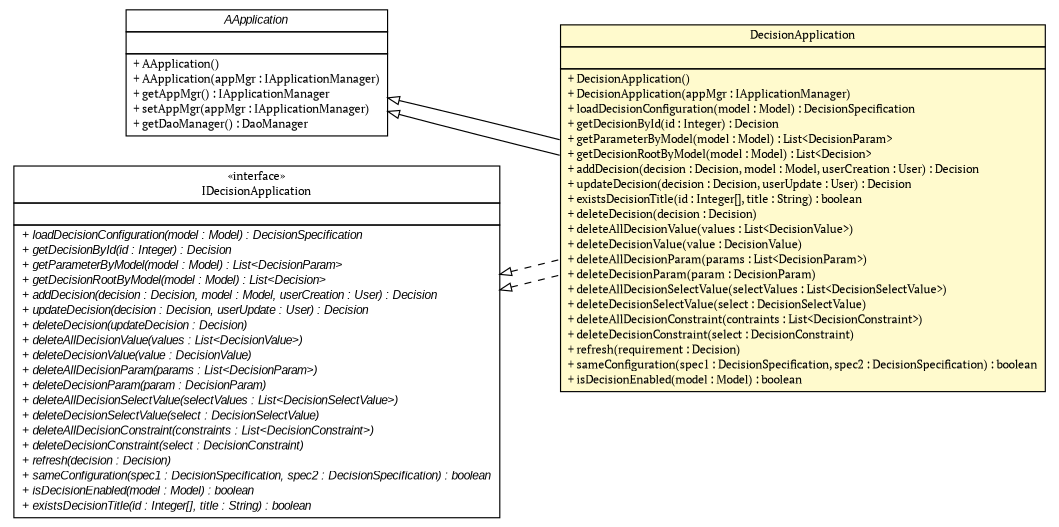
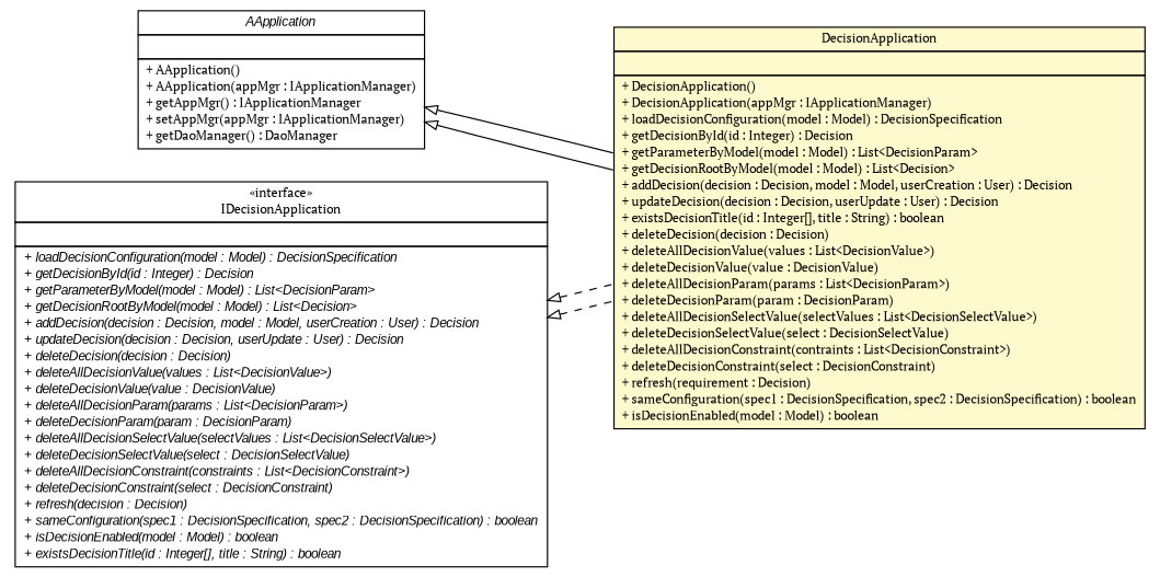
  digraph {
    nodesep=0.25
    ranksep=0.5
    rankdir=LR
    fontname="PT Serif"
    node [fontcolor=black fontname="PT Serif" fontsize=10.0 shape=plaintext]
    edge [arrowtail=empty dir=back fontname="PT Serif" fontsize=10 headport=p labelfontname=arial labelfontsize=10 tailport=p]
    n1 [label=<<table title="gov.sandia.cf.application.AApplication" border="0" cellborder="1" cellspacing="0" cellpadding="2" port="p" href="../AApplication.html"> 		<tr><td><table border="0" cellspacing="0" cellpadding="1"> <tr><td align="center" balign="center"><font face="arial italic"> AApplication </font></td></tr> 		</table></td></tr> 		<tr><td><table border="0" cellspacing="0" cellpadding="1"> <tr><td align="left" balign="left">  </td></tr> 		</table></td></tr> 		<tr><td><table border="0" cellspacing="0" cellpadding="1"> <tr><td align="left" balign="left"> + AApplication() </td></tr> <tr><td align="left" balign="left"> + AApplication(appMgr : IApplicationManager) </td></tr> <tr><td align="left" balign="left"> + getAppMgr() : IApplicationManager </td></tr> <tr><td align="left" balign="left"> + setAppMgr(appMgr : IApplicationManager) </td></tr> <tr><td align="left" balign="left"> + getDaoManager() : DaoManager </td></tr> 		</table></td></tr> 		</table>>]
    n2 [label=<<table title="gov.sandia.cf.application.impl.DecisionApplication" border="0" cellborder="1" cellspacing="0" cellpadding="2" port="p" bgcolor="lemonChiffon" href="./DecisionApplication.html"> 		<tr><td><table border="0" cellspacing="0" cellpadding="1"> <tr><td align="center" balign="center"> DecisionApplication </td></tr> 		</table></td></tr> 		<tr><td><table border="0" cellspacing="0" cellpadding="1"> <tr><td align="left" balign="left">  </td></tr> 		</table></td></tr> 		<tr><td><table border="0" cellspacing="0" cellpadding="1"> <tr><td align="left" balign="left"> + DecisionApplication() </td></tr> <tr><td align="left" balign="left"> + DecisionApplication(appMgr : IApplicationManager) </td></tr> <tr><td align="left" balign="left"> + loadDecisionConfiguration(model : Model) : DecisionSpecification </td></tr> <tr><td align="left" balign="left"> + getDecisionById(id : Integer) : Decision </td></tr> <tr><td align="left" balign="left"> + getParameterByModel(model : Model) : List&lt;DecisionParam&gt; </td></tr> <tr><td align="left" balign="left"> + getDecisionRootByModel(model : Model) : List&lt;Decision&gt; </td></tr> <tr><td align="left" balign="left"> + addDecision(decision : Decision, model : Model, userCreation : User) : Decision </td></tr> <tr><td align="left" balign="left"> + updateDecision(decision : Decision, userUpdate : User) : Decision </td></tr> <tr><td align="left" balign="left"> + existsDecisionTitle(id : Integer[], title : String) : boolean </td></tr> <tr><td align="left" balign="left"> + deleteDecision(decision : Decision) </td></tr> <tr><td align="left" balign="left"> + deleteAllDecisionValue(values : List&lt;DecisionValue&gt;) </td></tr> <tr><td align="left" balign="left"> + deleteDecisionValue(value : DecisionValue) </td></tr> <tr><td align="left" balign="left"> + deleteAllDecisionParam(params : List&lt;DecisionParam&gt;) </td></tr> <tr><td align="left" balign="left"> + deleteDecisionParam(param : DecisionParam) </td></tr> <tr><td align="left" balign="left"> + deleteAllDecisionSelectValue(selectValues : List&lt;DecisionSelectValue&gt;) </td></tr> <tr><td align="left" balign="left"> + deleteDecisionSelectValue(select : DecisionSelectValue) </td></tr> <tr><td align="left" balign="left"> + deleteAllDecisionConstraint(contraints : List&lt;DecisionConstraint&gt;) </td></tr> <tr><td align="left" balign="left"> + deleteDecisionConstraint(select : DecisionConstraint) </td></tr> <tr><td align="left" balign="left"> + refresh(requirement : Decision) </td></tr> <tr><td align="left" balign="left"> + sameConfiguration(spec1 : DecisionSpecification, spec2 : DecisionSpecification) : boolean </td></tr> <tr><td align="left" balign="left"> + isDecisionEnabled(model : Model) : boolean </td></tr> 		</table></td></tr> 		</table>>]
-   n3 [label=<<table title="gov.sandia.cf.application.IDecisionApplication" border="0" cellborder="1" cellspacing="0" cellpadding="2" port="p" href="../IDecisionApplication.html"> 		<tr><td><table border="0" cellspacing="0" cellpadding="1"> <tr><td align="center" balign="center"> &#171;interface&#187; </td></tr> <tr><td align="center" balign="center"> IDecisionApplication </td></tr> 		</table></td></tr> 		<tr><td><table border="0" cellspacing="0" cellpadding="1"> <tr><td align="left" balign="left">  </td></tr> 		</table></td></tr> 		<tr><td><table border="0" cellspacing="0" cellpadding="1"> <tr><td align="left" balign="left"><font face="arial italic" point-size="10.0"> + loadDecisionConfiguration(model : Model) : DecisionSpecification </font></td></tr> <tr><td align="left" balign="left"><font face="arial italic" point-size="10.0"> + getDecisionById(id : Integer) : Decision </font></td></tr> <tr><td align="left" balign="left"><font face="arial italic" point-size="10.0"> + getParameterByModel(model : Model) : List&lt;DecisionParam&gt; </font></td></tr> <tr><td align="left" balign="left"><font face="arial italic" point-size="10.0"> + getDecisionRootByModel(model : Model) : List&lt;Decision&gt; </font></td></tr> <tr><td align="left" balign="left"><font face="arial italic" point-size="10.0"> + addDecision(decision : Decision, model : Model, userCreation : User) : Decision </font></td></tr> <tr><td align="left" balign="left"><font face="arial italic" point-size="10.0"> + updateDecision(decision : Decision, userUpdate : User) : Decision </font></td></tr> <tr><td align="left" balign="left"><font face="arial italic" point-size="10.0"> + deleteDecision(updateDecision : Decision) </font></td></tr> <tr><td align="left" balign="left"><font face="arial italic" point-size="10.0"> + deleteAllDecisionValue(values : List&lt;DecisionValue&gt;) </font></td></tr> <tr><td align="left" balign="left"><font face="arial italic" point-size="10.0"> + deleteDecisionValue(value : DecisionValue) </font></td></tr> <tr><td align="left" balign="left"><font face="arial italic" point-size="10.0"> + deleteAllDecisionParam(params : List&lt;DecisionParam&gt;) </font></td></tr> <tr><td align="left" balign="left"><font face="arial italic" point-size="10.0"> + deleteDecisionParam(param : DecisionParam) </font></td></tr> <tr><td align="left" balign="left"><font face="arial italic" point-size="10.0"> + deleteAllDecisionSelectValue(selectValues : List&lt;DecisionSelectValue&gt;) </font></td></tr> <tr><td align="left" balign="left"><font face="arial italic" point-size="10.0"> + deleteDecisionSelectValue(select : DecisionSelectValue) </font></td></tr> <tr><td align="left" balign="left"><font face="arial italic" point-size="10.0"> + deleteAllDecisionConstraint(constraints : List&lt;DecisionConstraint&gt;) </font></td></tr> <tr><td align="left" balign="left"><font face="arial italic" point-size="10.0"> + deleteDecisionConstraint(select : DecisionConstraint) </font></td></tr> <tr><td align="left" balign="left"><font face="arial italic" point-size="10.0"> + refresh(decision : Decision) </font></td></tr> <tr><td align="left" balign="left"><font face="arial italic" point-size="10.0"> + sameConfiguration(spec1 : DecisionSpecification, spec2 : DecisionSpecification) : boolean </font></td></tr> <tr><td align="left" balign="left"><font face="arial italic" point-size="10.0"> + isDecisionEnabled(model : Model) : boolean </font></td></tr> <tr><td align="left" balign="left"><font face="arial italic" point-size="10.0"> + existsDecisionTitle(id : Integer[], title : String) : boolean </font></td></tr> 		</table></td></tr> 		</table>>]
+   n3 [label=<<table title="gov.sandia.cf.application.IDecisionApplication" border="0" cellborder="1" cellspacing="0" cellpadding="2" port="p" href="../IDecisionApplication.html"> 		<tr><td><table border="0" cellspacing="0" cellpadding="1"> <tr><td align="center" balign="center"> &#171;interface&#187; </td></tr> <tr><td align="center" balign="center"> IDecisionApplication </td></tr> 		</table></td></tr> 		<tr><td><table border="0" cellspacing="0" cellpadding="1"> <tr><td align="left" balign="left">  </td></tr> 		</table></td></tr> 		<tr><td><table border="0" cellspacing="0" cellpadding="1"> <tr><td align="left" balign="left"><font face="arial italic" point-size="10.0"> + loadDecisionConfiguration(model : Model) : DecisionSpecification </font></td></tr> <tr><td align="left" balign="left"><font face="arial italic" point-size="10.0"> + getDecisionById(id : Integer) : Decision </font></td></tr> <tr><td align="left" balign="left"><font face="arial italic" point-size="10.0"> + getParameterByModel(model : Model) : List&lt;DecisionParam&gt; </font></td></tr> <tr><td align="left" balign="left"><font face="arial italic" point-size="10.0"> + getDecisionRootByModel(model : Model) : List&lt;Decision&gt; </font></td></tr> <tr><td align="left" balign="left"><font face="arial italic" point-size="10.0"> + addDecision(decision : Decision, model : Model, userCreation : User) : Decision </font></td></tr> <tr><td align="left" balign="left"><font face="arial italic" point-size="10.0"> + updateDecision(decision : Decision, userUpdate : User) : Decision </font></td></tr> <tr><td align="left" balign="left"><font face="arial italic" point-size="10.0"> + deleteDecision(decision : Decision) </font></td></tr> <tr><td align="left" balign="left"><font face="arial italic" point-size="10.0"> + deleteAllDecisionValue(values : List&lt;DecisionValue&gt;) </font></td></tr> <tr><td align="left" balign="left"><font face="arial italic" point-size="10.0"> + deleteDecisionValue(value : DecisionValue) </font></td></tr> <tr><td align="left" balign="left"><font face="arial italic" point-size="10.0"> + deleteAllDecisionParam(params : List&lt;DecisionParam&gt;) </font></td></tr> <tr><td align="left" balign="left"><font face="arial italic" point-size="10.0"> + deleteDecisionParam(param : DecisionParam) </font></td></tr> <tr><td align="left" balign="left"><font face="arial italic" point-size="10.0"> + deleteAllDecisionSelectValue(selectValues : List&lt;DecisionSelectValue&gt;) </font></td></tr> <tr><td align="left" balign="left"><font face="arial italic" point-size="10.0"> + deleteDecisionSelectValue(select : DecisionSelectValue) </font></td></tr> <tr><td align="left" balign="left"><font face="arial italic" point-size="10.0"> + deleteAllDecisionConstraint(constraints : List&lt;DecisionConstraint&gt;) </font></td></tr> <tr><td align="left" balign="left"><font face="arial italic" point-size="10.0"> + deleteDecisionConstraint(select : DecisionConstraint) </font></td></tr> <tr><td align="left" balign="left"><font face="arial italic" point-size="10.0"> + refresh(decision : Decision) </font></td></tr> <tr><td align="left" balign="left"><font face="arial italic" point-size="10.0"> + sameConfiguration(spec1 : DecisionSpecification, spec2 : DecisionSpecification) : boolean </font></td></tr> <tr><td align="left" balign="left"><font face="arial italic" point-size="10.0"> + isDecisionEnabled(model : Model) : boolean </font></td></tr> <tr><td align="left" balign="left"><font face="arial italic" point-size="10.0"> + existsDecisionTitle(id : Integer[], title : String) : boolean </font></td></tr> 		</table></td></tr> 		</table>>]
    n1 -> n2
    n1 -> n2
    n3 -> n2 [style=dashed]
    n3 -> n2 [style=dashed]
  }
